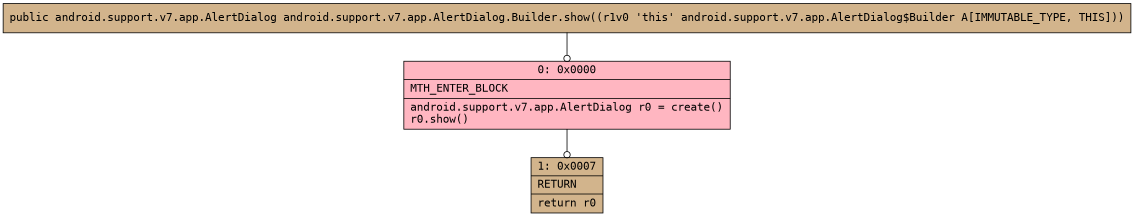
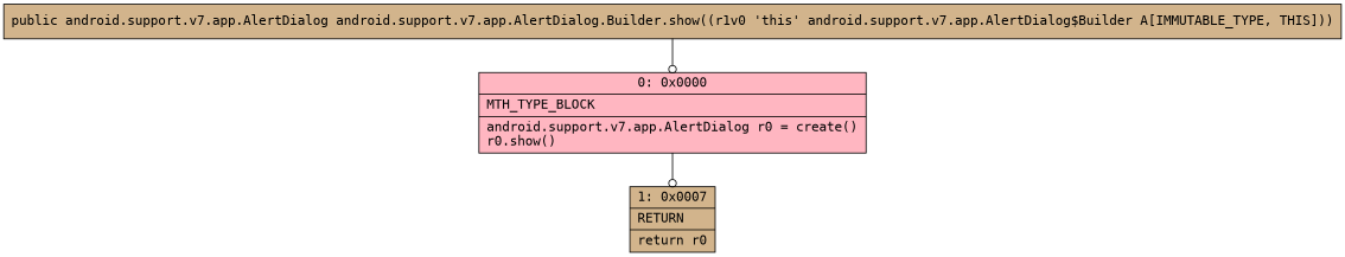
  digraph {
    fontname="DejaVu Sans Mono"
    node [shape=record style=filled fillcolor=tan fontname="DejaVu Sans Mono"]
    edge [arrowhead=odot fontname="DejaVu Sans Mono"]
-   n1 [label="{0\:\ 0x0000|MTH_ENTER_BLOCK\l|android.support.v7.app.AlertDialog r0 = create()\lr0.show()\l}" fillcolor=lightpink]
+   n1 [label="{0\:\ 0x0000|MTH_TYPE_BLOCK\l|android.support.v7.app.AlertDialog r0 = create()\lr0.show()\l}" fillcolor=lightpink]
    n2 [label="{1\:\ 0x0007|RETURN\l|return r0\l}"]
    n3 [label="{public android.support.v7.app.AlertDialog android.support.v7.app.AlertDialog.Builder.show((r1v0 'this' android.support.v7.app.AlertDialog$Builder A[IMMUTABLE_TYPE, THIS])) }"]
    n1 -> n2
    n3 -> n1
  }
